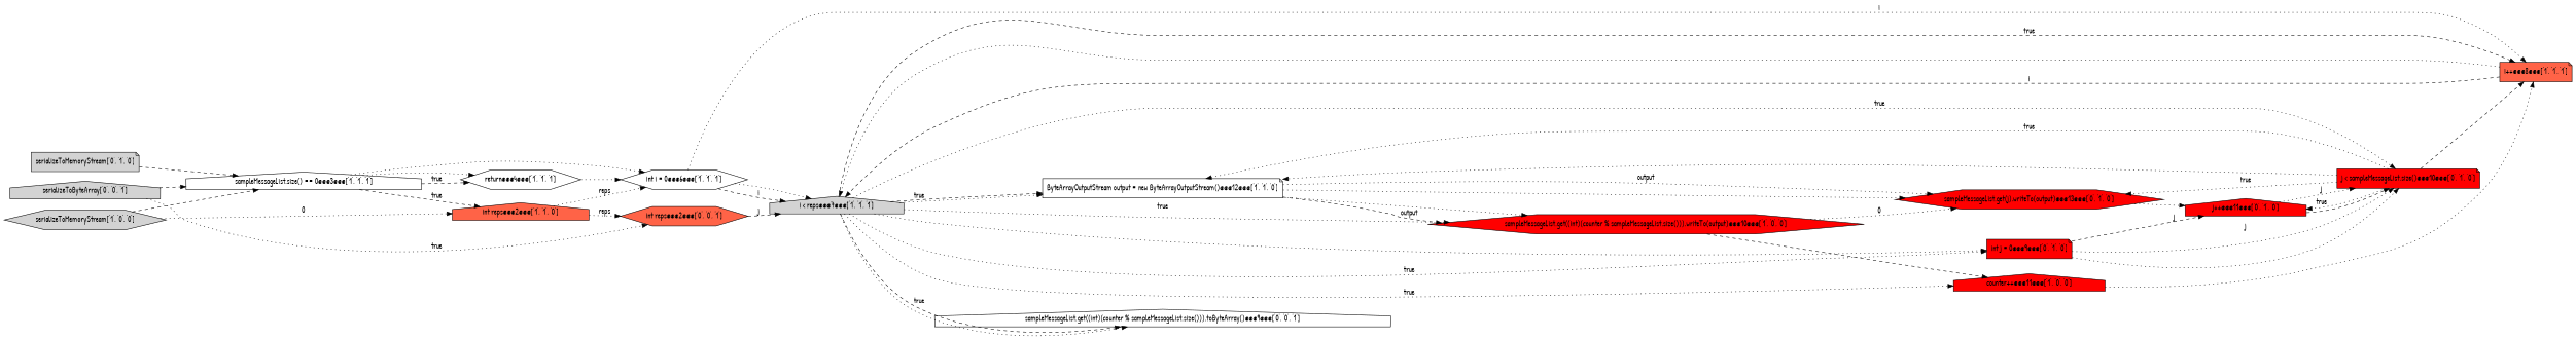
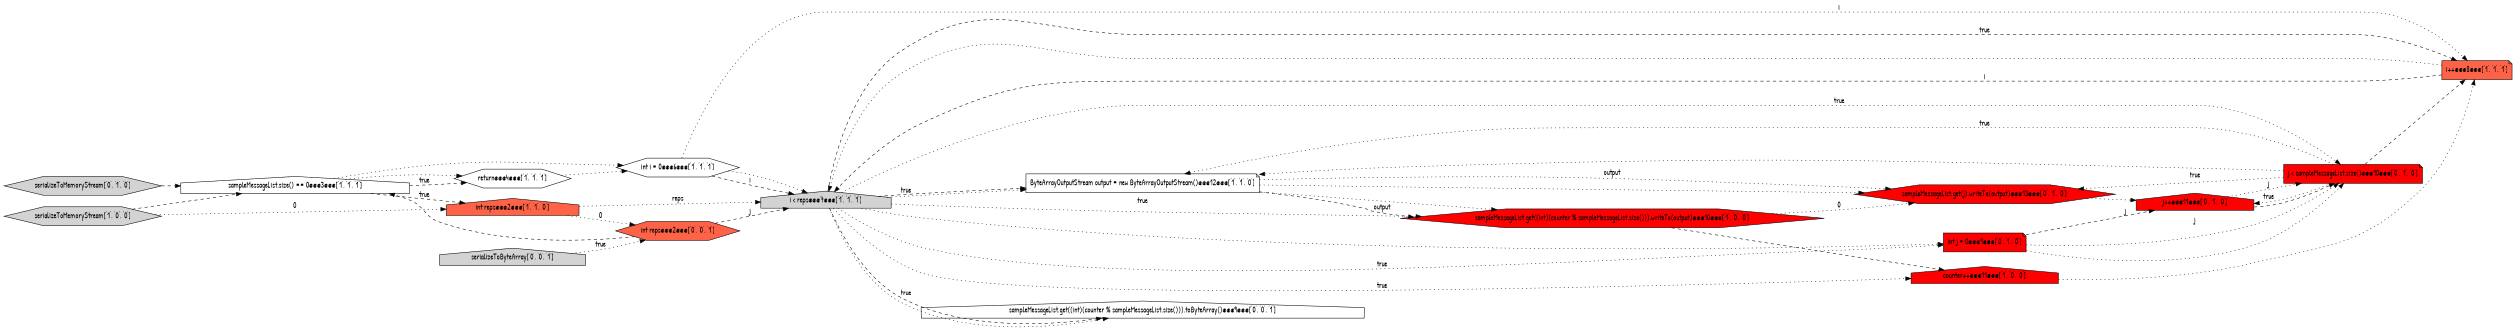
  digraph {
    fontname="Patrick Hand"
    rankdir=LR
    node [fillcolor=red fontname="Patrick Hand" shape=house style=filled]
    edge [fontname="Patrick Hand" style=dotted]
    n1 [fillcolor=white label="sampleMessageList.size() == 0@@@3@@@['1', '1', '1']"]
    n2 [fillcolor=white label="return@@@4@@@['1', '1', '1']" shape=hexagon]
    n3 [fillcolor=white label="int i = 0@@@6@@@['1', '1', '1']" shape=hexagon]
    n4 [fillcolor=tomato label="int reps@@@2@@@['1', '1', '0']"]
    n5 [fillcolor=lightgray label="i < reps@@@7@@@['1', '1', '1']"]
    n6 [fillcolor=tomato label="i++@@@8@@@['1', '1', '1']" shape=note]
    n7 [fillcolor=tomato label="int reps@@@2@@@['0', '0', '1']" shape=hexagon]
    n8 [fillcolor=white label="ByteArrayOutputStream output = new ByteArrayOutputStream()@@@12@@@['1', '1', '0']" shape=note]
    n9 [label="sampleMessageList.get((int)(counter % sampleMessageList.size())).writeTo(output)@@@10@@@['1', '0', '0']" shape=hexagon]
    n10 [label="j < sampleMessageList.size()@@@10@@@['0', '1', '0']" shape=note]
    n11 [fillcolor=white label="sampleMessageList.get((int)(counter % sampleMessageList.size())).toByteArray()@@@9@@@['0', '0', '1']"]
    n12 [label="counter++@@@11@@@['1', '0', '0']"]
    n13 [label="int j = 0@@@9@@@['0', '1', '0']" shape=note]
    n14 [label="sampleMessageList.get(j).writeTo(output)@@@13@@@['0', '1', '0']" shape=hexagon]
    n15 [label="j++@@@11@@@['0', '1', '0']"]
-   n16 [fillcolor=lightgray label="serializeToMemoryStream['0', '1', '0']" shape=note]
+   n16 [fillcolor=lightgray label="serializeToMemoryStream['0', '1', '0']" shape=hexagon]
    n17 [fillcolor=lightgray label="serializeToByteArray['0', '0', '1']"]
    n18 [fillcolor=lightgray label="serializeToMemoryStream['1', '0', '0']" shape=hexagon]
    n1 -> n2
    n1 -> n2 [label=true style=dashed]
    n1 -> n3
    n1 -> n4 [label=true style=dashed]
    n2 -> n3
    n3 -> n5
    n3 -> n5 [label=i style=dashed]
    n3 -> n6 [label=i]
-   n4 -> n3 [label=reps]
-   n4 -> n7 [label=reps]
+   n4 -> n5 [label=reps]
+   n4 -> n7 [label=0]
    n5 -> n6 [label=true style=dashed]
    n5 -> n8 [label=true style=dashed]
    n5 -> n8
    n5 -> n9 [label=true]
    n5 -> n10 [label=true]
    n5 -> n11 [label=true style=dashed]
    n5 -> n11
    n5 -> n12 [label=true]
    n5 -> n13
    n5 -> n13 [label=true]
    n6 -> n5
    n6 -> n5 [label=i style=dashed]
    n7 -> n5 [label=j style=dashed]
    n8 -> n9
    n8 -> n9 [label=output style=dashed]
    n8 -> n14 [label=output]
    n8 -> n14
    n9 -> n12 [style=dashed]
    n9 -> n14 [label=0]
    n10 -> n6 [style=dashed]
    n10 -> n8 [label=true]
    n10 -> n8
    n10 -> n14 [label=true]
    n10 -> n15 [label=true]
    n12 -> n6
    n13 -> n10 [label=j]
    n13 -> n10
    n13 -> n15 [label=j style=dashed]
    n14 -> n15
    n15 -> n10 [label=j]
    n15 -> n10 [style=dashed]
    n16 -> n1 [style=dashed]
-   n17 -> n1 [style=dashed]
+   n7 -> n1 [style=dashed]
    n17 -> n7 [label=true]
    n18 -> n1 [style=dashed]
    n18 -> n4 [label=0]
  }
